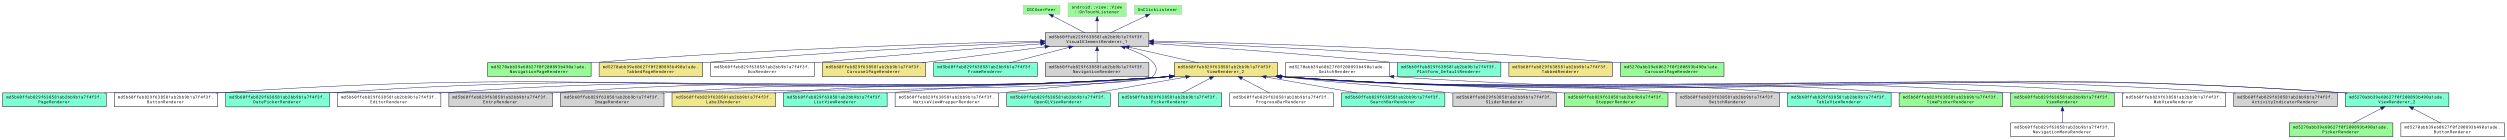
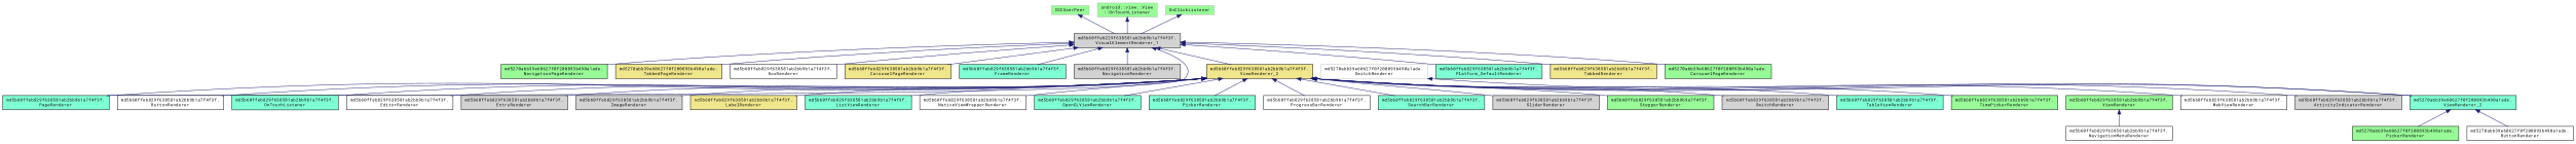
  digraph {
    fontname="Roboto Mono"
    rankdir=TB
    node [color=black fillcolor=aquamarine fontname="Roboto Mono" fontsize=10 shape=record style=filled]
    edge [color=midnightblue dir=back fontname="Roboto Mono" fontsize=10 labelfontname=Helvetica labelfontsize=10 style=solid]
    n1 [fillcolor=lightgrey fontcolor=black height=0.2 label="md5b60ffeb229f638581ab2bb9b1a7f4f3f.\lVisualElementRenderer_1" width=0.4]
    n2 [fillcolor=palegreen height=0.2 label="md5270abb39e60627f0f200893b490a1ade.\lCarouselPageRenderer" width=0.4]
    n3 [fillcolor=palegreen height=0.2 label="md5270abb39e60627f0f200893b490a1ade.\lNavigationPageRenderer" width=0.4]
    n4 [fillcolor=khaki height=0.2 label="md5270abb39e60627f0f200893b490a1ade.\lTabbedPageRenderer" width=0.4]
    n5 [fillcolor=white height=0.2 label="md5b60ffeb829f638581ab2bb9b1a7f4f3f.\lBoxRenderer" width=0.4]
    n6 [fillcolor=khaki height=0.2 label="md5b60ffeb829f638581ab2bb9b1a7f4f3f.\lCarouselPageRenderer" width=0.4]
    n7 [height=0.2 label="md5b60ffeb829f638581ab2bb9b1a7f4f3f.\lFrameRenderer" width=0.4]
    n8 [fillcolor=lightgrey height=0.2 label="md5b60ffeb829f638581ab2bb9b1a7f4f3f.\lNavigationRenderer" width=0.4]
    n9 [height=0.2 label="md5b60ffeb829f638581ab2bb9b1a7f4f3f.\lPageRenderer" width=0.4]
    n10 [height=0.2 label="md5b60ffeb829f638581ab2bb9b1a7f4f3f.\lPlatform_DefaultRenderer" width=0.4]
    n11 [fillcolor=khaki height=0.2 label="md5b60ffeb829f638581ab2bb9b1a7f4f3f.\lTabbedRenderer" width=0.4]
    n12 [fillcolor=khaki height=0.2 label="md5b60ffeb829f638581ab2bb9b1a7f4f3f.\lViewRenderer_2" width=0.4]
    n13 [height=0.2 label="md5270abb39e60627f0f200893b490a1ade.\lViewRenderer_2" width=0.4]
    n14 [fillcolor=lightgrey height=0.2 label="md5b60ffeb829f638581ab2bb9b1a7f4f3f.\lActivityIndicatorRenderer" width=0.4]
    n15 [fillcolor=white height=0.2 label="md5b60ffeb829f638581ab2bb9b1a7f4f3f.\lButtonRenderer" width=0.4]
-   n16 [height=0.2 label="md5b60ffeb829f638581ab2bb9b1a7f4f3f.\lDatePickerRenderer" width=0.4]
+   n16 [height=0.2 label="md5b60ffeb829f638581ab2bb9b1a7f4f3f.\lOnTouchListener" width=0.4]
    n17 [fillcolor=white height=0.2 label="md5b60ffeb829f638581ab2bb9b1a7f4f3f.\lEditorRenderer" width=0.4]
    n18 [fillcolor=lightgrey height=0.2 label="md5b60ffeb829f638581ab2bb9b1a7f4f3f.\lEntryRenderer" width=0.4]
    n19 [fillcolor=lightgrey height=0.2 label="md5b60ffeb829f638581ab2bb9b1a7f4f3f.\lImageRenderer" width=0.4]
    n20 [fillcolor=khaki height=0.2 label="md5b60ffeb829f638581ab2bb9b1a7f4f3f.\lLabelRenderer" width=0.4]
    n21 [height=0.2 label="md5b60ffeb829f638581ab2bb9b1a7f4f3f.\lListViewRenderer" width=0.4]
    n22 [fillcolor=white height=0.2 label="md5b60ffeb829f638581ab2bb9b1a7f4f3f.\lNativeViewWrapperRenderer" width=0.4]
    n23 [height=0.2 label="md5b60ffeb829f638581ab2bb9b1a7f4f3f.\lOpenGLViewRenderer" width=0.4]
    n24 [height=0.2 label="md5b60ffeb829f638581ab2bb9b1a7f4f3f.\lPickerRenderer" width=0.4]
    n25 [fillcolor=white height=0.2 label="md5b60ffeb829f638581ab2bb9b1a7f4f3f.\lProgressBarRenderer" width=0.4]
    n26 [height=0.2 label="md5b60ffeb829f638581ab2bb9b1a7f4f3f.\lSearchBarRenderer" width=0.4]
    n27 [fillcolor=lightgrey height=0.2 label="md5b60ffeb829f638581ab2bb9b1a7f4f3f.\lSliderRenderer" width=0.4]
    n28 [fillcolor=palegreen height=0.2 label="md5b60ffeb829f638581ab2bb9b9a7f4f3f.\lStepperRenderer" width=0.4]
    n29 [fillcolor=lightgrey height=0.2 label="md5b60ffeb829f638581ab2bb9b1a7f4f3f.\lSwitchRenderer" width=0.4]
    n30 [height=0.2 label="md5b60ffeb829f638581ab2bb9b1a7f4f3f.\lTableViewRenderer" width=0.4]
    n31 [fillcolor=palegreen height=0.2 label="md5b60ffeb829f638581ab2bb9b1a7f4f3f.\lTimePickerRenderer" width=0.4]
    n32 [fillcolor=palegreen height=0.2 label="md5b60ffeb829f638581ab2bb9b1a7f4f3f.\lViewRenderer" width=0.4]
    n33 [fillcolor=white height=0.2 label="md5b60ffeb829f638581ab2bb9b1a7f4f3f.\lWebViewRenderer" width=0.4]
    n34 [color=grey75 fillcolor=palegreen height=0.2 label=IGCUserPeer width=0.4]
    n35 [color=grey75 fillcolor=palegreen height=0.2 label="android::view::View\l::OnTouchListener" width=0.4]
    n36 [color=grey75 fillcolor=palegreen height=0.2 label=OnClickListener width=0.4]
    n37 [fillcolor=white height=0.2 label="md5270abb39e60627f0f200893b490a1ade.\lButtonRenderer" width=0.4]
    n38 [fillcolor=palegreen height=0.2 label="md5270abb39e60627f0f200893b490a1ade.\lPickerRenderer" width=0.4]
    n39 [fillcolor=white height=0.2 label="md5b60ffeb829f638581ab2bb9b1a7f4f3f.\lNavigationMenuRenderer" width=0.4]
-   n40 [fillcolor=white height=0.2 label="md5270abb39e60627f0f200893b490a1ade.\lSwitchRenderer" width=0.4]
+   n40 [color=grey75 fillcolor=white height=0.2 label="md5270abb39e60627f0f200893b490a1ade.\lSwitchRenderer" width=0.4]
    n1 -> n2
    n1 -> n3
    n1 -> n4
    n1 -> n5
    n1 -> n6
    n1 -> n7
    n1 -> n8
    n1 -> n9
    n1 -> n10
    n1 -> n11
    n1 -> n12
    n12 -> n13
    n12 -> n14
    n12 -> n15
    n12 -> n16
    n12 -> n17
    n12 -> n18
    n12 -> n19
    n12 -> n20
    n12 -> n21
    n12 -> n22
    n12 -> n23
    n12 -> n24
    n12 -> n25
    n12 -> n26
    n12 -> n27
    n12 -> n28
    n12 -> n29
    n12 -> n30
    n12 -> n31
-   n12 -> n32
+   n12 -> n9
    n12 -> n33
    n13 -> n37
    n13 -> n38
    n32 -> n39
    n34 -> n1
    n35 -> n1
    n36 -> n1
    n40 -> n13
  }
